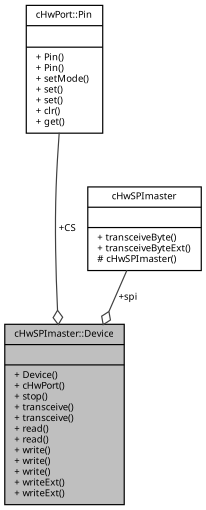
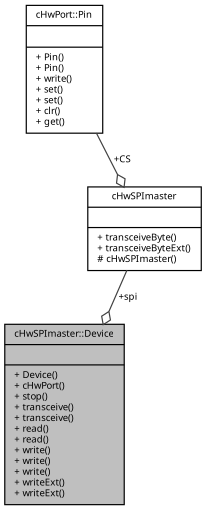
  digraph {
    node [color=black fillcolor=white fontname=Sans fontsize=8 shape=record style=filled]
    edge [arrowhead=odiamond color=grey25 fontname=Sans fontsize=8 labelfontname=Sans labelfontsize=8 style=solid]
    n1 [fillcolor=grey75 fontcolor=black height=0.2 label="{cHwSPImaster::Device\n||+ Device()\l+ cHwPort()\l+ stop()\l+ transceive()\l+ transceive()\l+ read()\l+ read()\l+ write()\l+ write()\l+ write()\l+ writeExt()\l+ writeExt()\l}" width=0.4]
-   n2 [height=0.2 label="{cHwPort::Pin\n||+ Pin()\l+ Pin()\l+ setMode()\l+ set()\l+ set()\l+ clr()\l+ get()\l}" width=0.4]
+   n2 [height=0.2 label="{cHwPort::Pin\n||+ Pin()\l+ Pin()\l+ write()\l+ set()\l+ set()\l+ clr()\l+ get()\l}" width=0.4]
    n3 [height=0.2 label="{cHwSPImaster\n||+ transceiveByte()\l+ transceiveByteExt()\l# cHwSPImaster()\l}" width=0.4]
-   n2 -> n1 [label=" +CS"]
+   n2 -> n3 [label=" +CS"]
    n3 -> n1 [label=" +spi"]
  }
